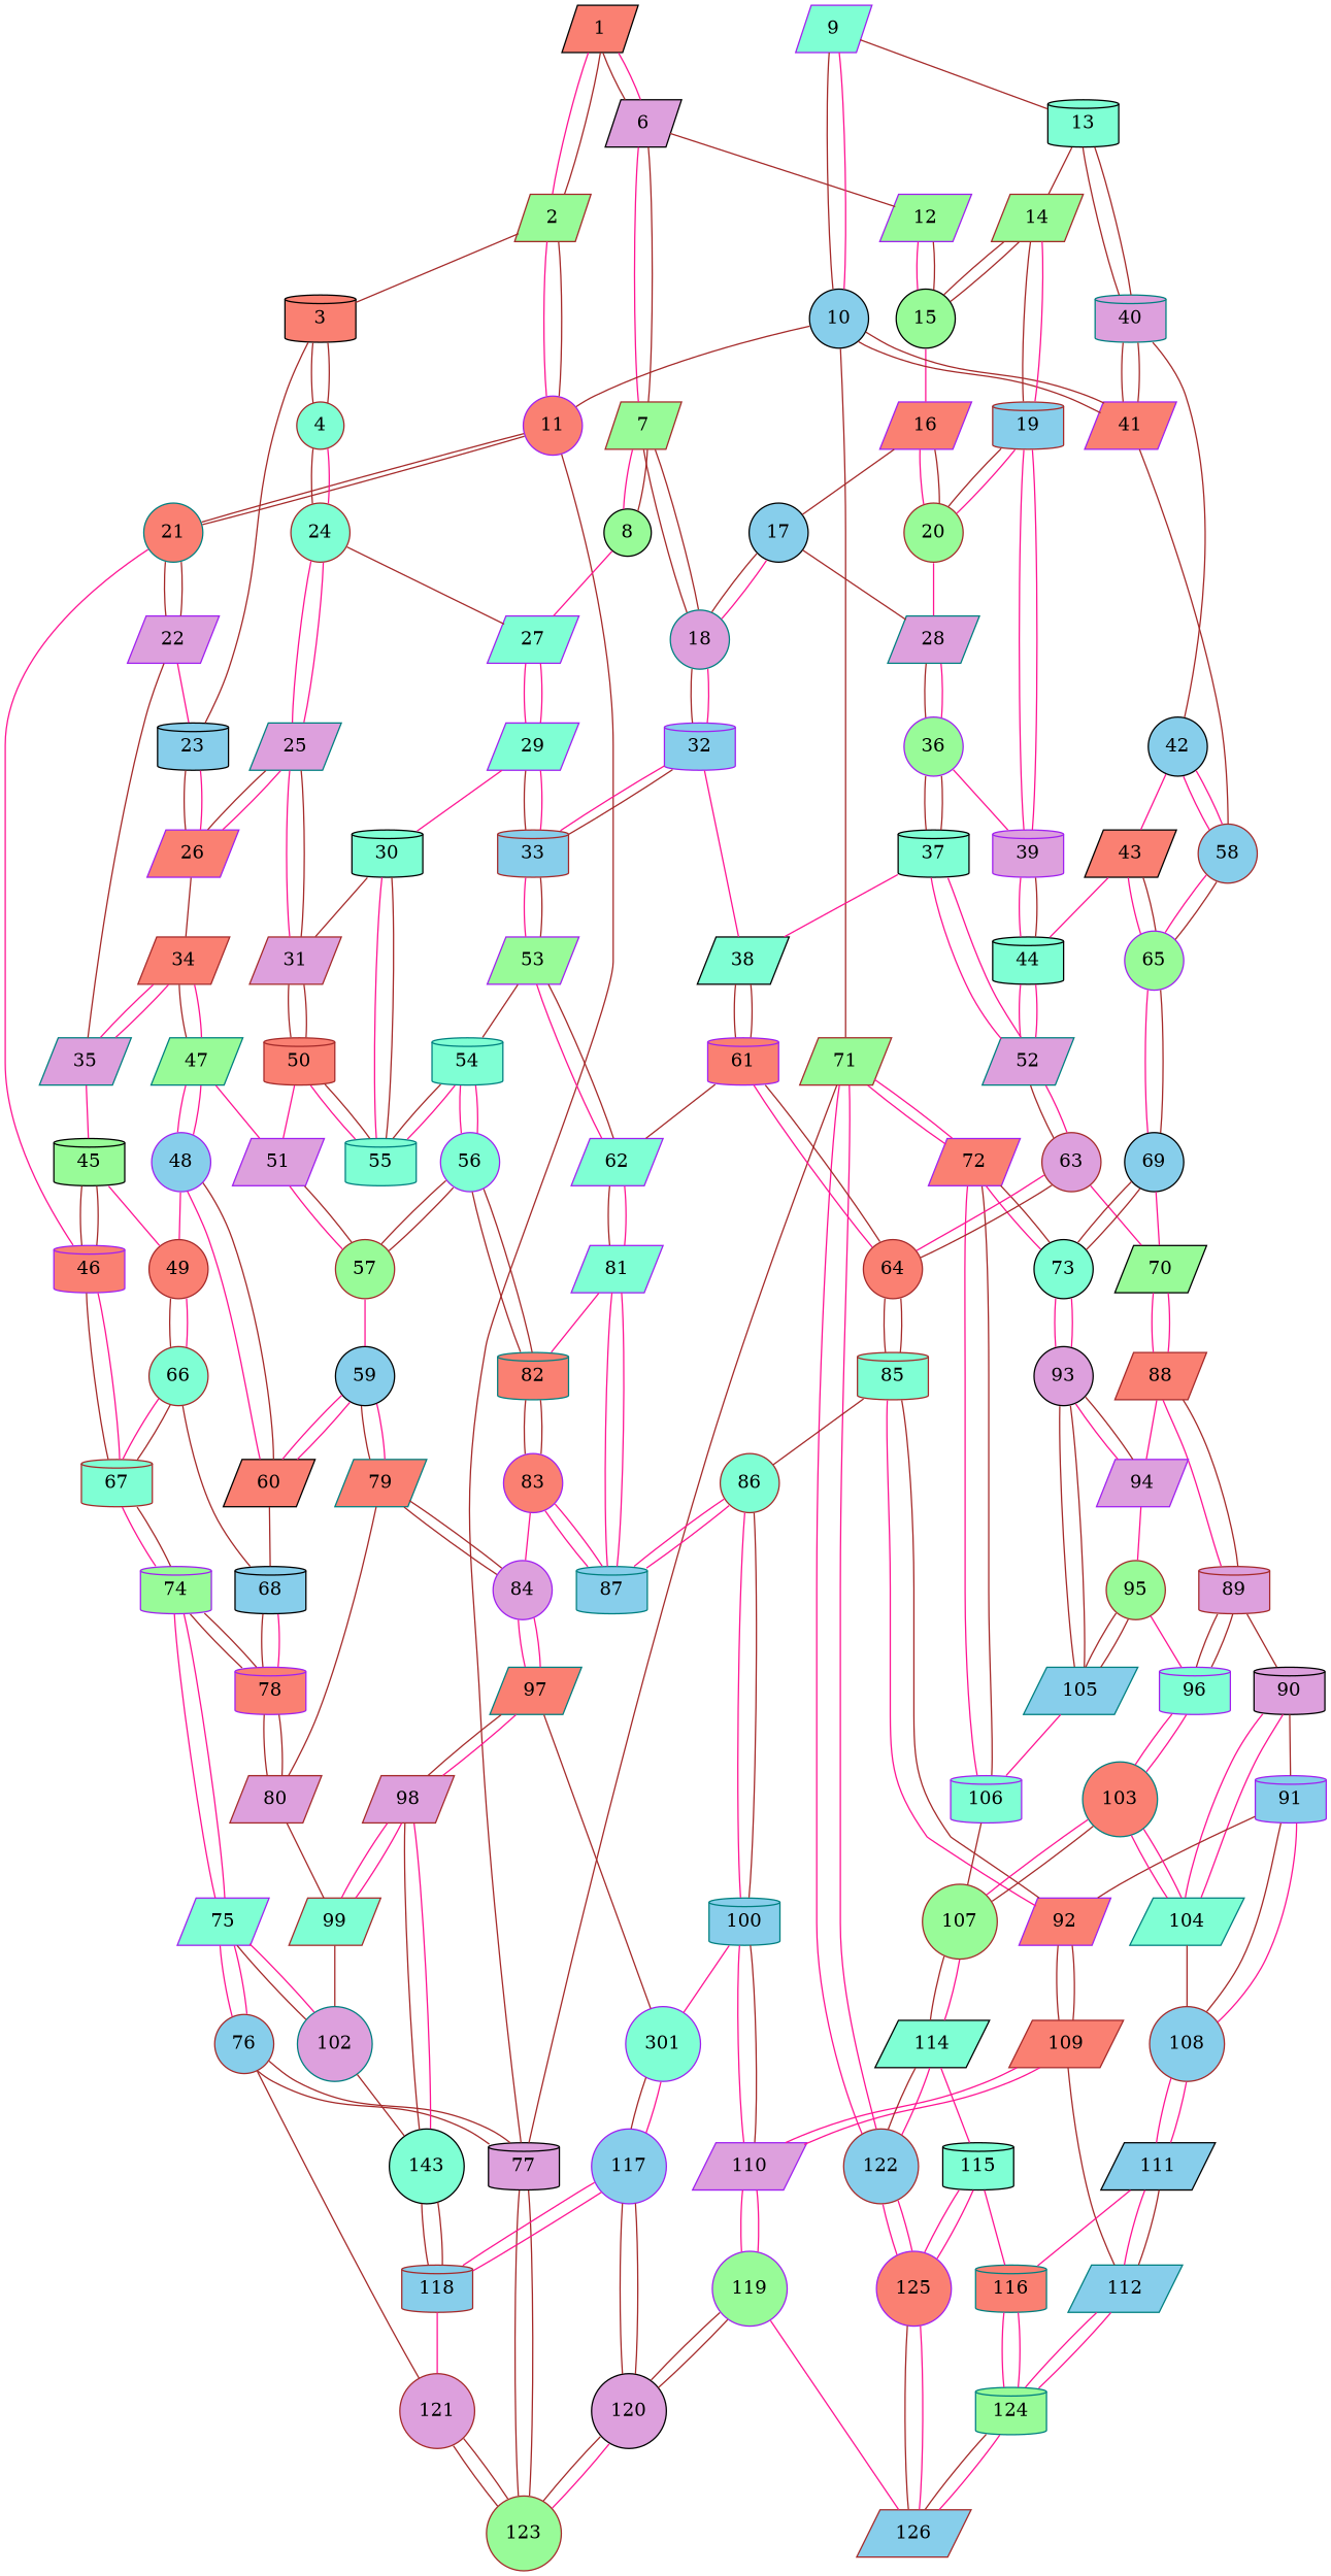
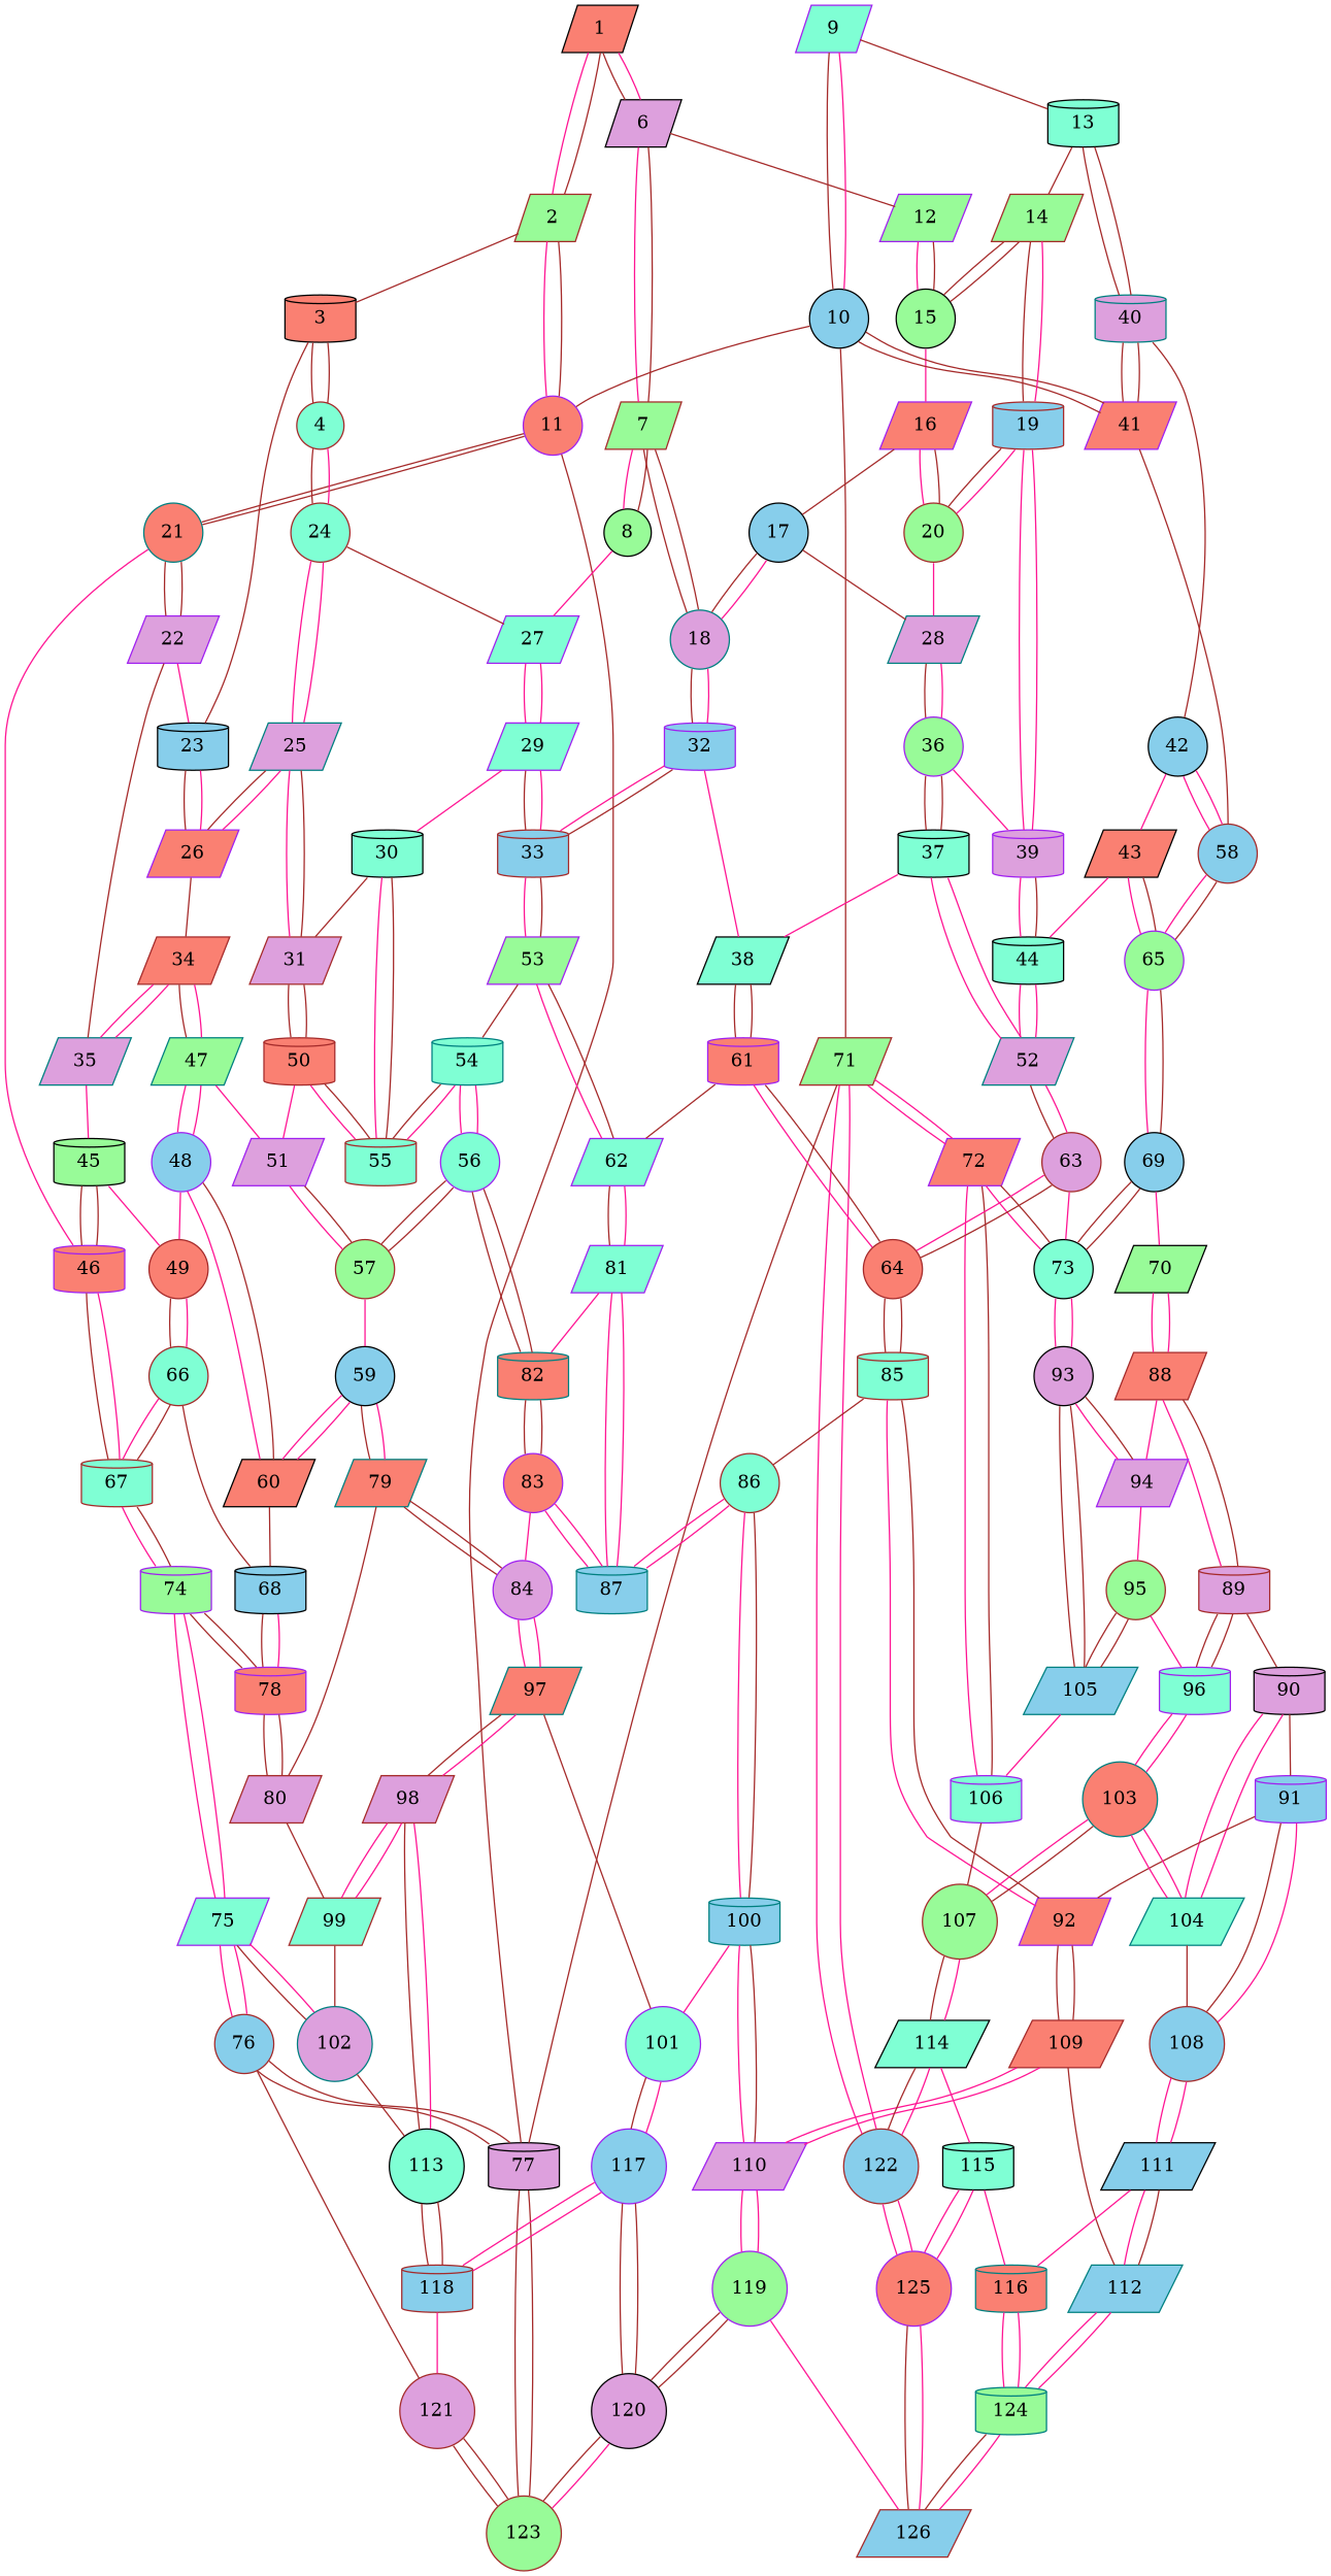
  graph {
    node [color=brown fillcolor=aquamarine shape=parallelogram style=filled]
    edge [color=deeppink]
    1 [color=black fillcolor=salmon]
    2 [fillcolor=palegreen]
    6 [color=black fillcolor=plum]
    3 [color=black fillcolor=salmon shape=cylinder]
    11 [color=purple fillcolor=salmon shape=circle]
    7 [fillcolor=palegreen]
    12 [color=purple fillcolor=palegreen]
    4 [shape=circle]
    23 [color=black fillcolor=skyblue shape=cylinder]
    21 [color=teal fillcolor=salmon shape=circle]
    77 [color=black fillcolor=plum shape=cylinder]
    24 [shape=circle]
    26 [color=purple fillcolor=salmon]
    27 [color=purple]
    25 [color=teal fillcolor=plum]
    8 [color=black fillcolor=palegreen shape=circle]
    18 [color=teal fillcolor=plum shape=circle]
    15 [color=black fillcolor=palegreen shape=circle]
    32 [color=purple fillcolor=skyblue shape=cylinder]
    29 [color=purple]
    9 [color=purple]
    10 [color=black fillcolor=skyblue shape=circle]
    13 [color=black shape=cylinder]
    41 [color=purple fillcolor=salmon]
    71 [fillcolor=palegreen]
    14 [fillcolor=palegreen]
    40 [color=teal fillcolor=plum shape=cylinder]
    58 [fillcolor=skyblue shape=circle]
    72 [color=purple fillcolor=salmon]
    122 [fillcolor=skyblue shape=circle]
    22 [color=purple fillcolor=plum]
    46 [color=purple fillcolor=salmon shape=cylinder]
    123 [fillcolor=palegreen shape=circle]
    16 [color=purple fillcolor=salmon]
    19 [fillcolor=skyblue shape=cylinder]
    42 [color=black fillcolor=skyblue shape=circle]
    20 [fillcolor=palegreen shape=circle]
    39 [color=purple fillcolor=plum shape=cylinder]
    17 [color=black fillcolor=skyblue shape=circle]
    28 [color=teal fillcolor=plum]
    36 [color=purple fillcolor=palegreen shape=circle]
    33 [fillcolor=skyblue shape=cylinder]
    38 [color=black]
    44 [color=black shape=cylinder]
    35 [color=teal fillcolor=plum]
    67 [shape=cylinder]
    45 [color=black fillcolor=palegreen shape=cylinder]
    34 [fillcolor=salmon]
    31 [fillcolor=plum]
    50 [fillcolor=salmon shape=cylinder]
    47 [color=teal fillcolor=palegreen]
    30 [color=black shape=cylinder]
    37 [color=black shape=cylinder]
-   55 [color=teal shape=cylinder]
+   55 [shape=cylinder]
    53 [color=purple fillcolor=palegreen]
    51 [color=purple fillcolor=plum]
    61 [color=purple fillcolor=salmon shape=cylinder]
    54 [color=teal shape=cylinder]
    62 [color=purple]
    48 [color=purple fillcolor=skyblue shape=circle]
    49 [fillcolor=salmon shape=circle]
    52 [color=teal fillcolor=plum]
    63 [fillcolor=plum shape=circle]
    64 [fillcolor=salmon shape=circle]
    43 [color=black fillcolor=salmon]
    65 [color=purple fillcolor=palegreen shape=circle]
    69 [color=black fillcolor=skyblue shape=circle]
    66 [shape=circle]
    74 [color=purple fillcolor=palegreen shape=cylinder]
    60 [color=black fillcolor=salmon]
    57 [fillcolor=palegreen shape=circle]
    68 [color=black fillcolor=skyblue shape=cylinder]
    59 [color=black fillcolor=skyblue shape=circle]
    70 [color=black fillcolor=palegreen]
    56 [color=purple shape=circle]
    81 [color=purple]
    82 [color=teal fillcolor=salmon shape=cylinder]
    83 [color=purple fillcolor=salmon shape=circle]
    79 [color=teal fillcolor=salmon]
    80 [fillcolor=plum]
    84 [color=purple fillcolor=plum shape=circle]
    78 [color=purple fillcolor=salmon shape=cylinder]
    85 [shape=cylinder]
    87 [color=teal fillcolor=skyblue shape=cylinder]
    88 [fillcolor=salmon]
    86 [shape=circle]
    92 [color=purple fillcolor=salmon]
    73 [color=black shape=circle]
    75 [color=purple]
    93 [color=black fillcolor=plum shape=circle]
    89 [fillcolor=plum shape=cylinder]
    94 [color=purple fillcolor=plum]
    106 [color=purple shape=cylinder]
    125 [color=purple fillcolor=salmon shape=circle]
    107 [fillcolor=palegreen shape=circle]
    105 [color=teal fillcolor=skyblue]
    76 [fillcolor=skyblue shape=circle]
    102 [color=teal fillcolor=plum shape=circle]
    121 [fillcolor=plum shape=circle]
-   113 [color=black shape=circle label=143]
+   113 [color=black shape=circle]
    99
    97 [color=teal fillcolor=salmon]
    98 [fillcolor=plum]
-   101 [color=purple shape=circle label=301]
+   101 [color=purple shape=circle]
    100 [color=teal fillcolor=skyblue shape=cylinder]
    109 [fillcolor=salmon]
    110 [color=purple fillcolor=plum]
    90 [color=black fillcolor=plum shape=cylinder]
    96 [color=purple shape=cylinder]
    95 [fillcolor=palegreen shape=circle]
    91 [color=purple fillcolor=skyblue shape=cylinder]
    104 [color=teal]
    103 [color=teal fillcolor=salmon shape=circle]
    108 [fillcolor=skyblue shape=circle]
    111 [color=black fillcolor=skyblue]
    112 [color=teal fillcolor=skyblue]
    117 [color=purple fillcolor=skyblue shape=circle]
    118 [fillcolor=skyblue shape=cylinder]
    119 [color=purple fillcolor=palegreen shape=circle]
    120 [color=black fillcolor=plum shape=circle]
    114 [color=black]
    115 [color=black shape=cylinder]
    116 [color=teal fillcolor=salmon shape=cylinder]
    124 [color=teal fillcolor=palegreen shape=cylinder]
    126 [fillcolor=skyblue]
    1 -- 2
    1 -- 2 [color=brown]
    1 -- 6 [color=brown]
    1 -- 6
    2 -- 3 [color=brown]
    2 -- 11
    2 -- 11 [color=brown]
    6 -- 7
    6 -- 7 [color=brown]
    6 -- 12 [color=brown]
    3 -- 4 [color=brown]
    3 -- 4 [color=brown]
    3 -- 23 [color=brown]
    11 -- 21 [color=brown]
    11 -- 21 [color=brown]
    11 -- 77 [color=brown]
    7 -- 8
    7 -- 8 [color=brown]
    7 -- 18 [color=brown]
    7 -- 18 [color=brown]
    12 -- 15
    12 -- 15 [color=brown]
    4 -- 24 [color=brown]
    4 -- 24
    23 -- 26 [color=brown]
    23 -- 26
    21 -- 22 [color=brown]
    21 -- 22 [color=brown]
    21 -- 46
    77 -- 123 [color=brown]
    77 -- 123 [color=brown]
    24 -- 27 [color=brown]
    24 -- 25
    24 -- 25
    26 -- 34 [color=brown]
    27 -- 29
    27 -- 29
    25 -- 26 [color=brown]
    25 -- 26
    25 -- 31
    25 -- 31 [color=brown]
    8 -- 27
    18 -- 32 [color=brown]
    18 -- 32
    15 -- 16
    32 -- 33
    32 -- 33 [color=brown]
    32 -- 38
    29 -- 33 [color=brown]
    29 -- 33
    29 -- 30
    9 -- 10 [color=brown]
    9 -- 10
    9 -- 13 [color=brown]
    10 -- 11 [color=brown]
    10 -- 41 [color=brown]
    10 -- 41 [color=brown]
    10 -- 71 [color=brown]
    13 -- 14 [color=brown]
    13 -- 40 [color=brown]
    13 -- 40 [color=brown]
    41 -- 58 [color=brown]
    71 -- 77 [color=brown]
    71 -- 72
    71 -- 72
    71 -- 122
    71 -- 122
    14 -- 15 [color=brown]
    14 -- 15 [color=brown]
    14 -- 19 [color=brown]
    14 -- 19
    40 -- 41 [color=brown]
    40 -- 41 [color=brown]
    40 -- 42 [color=brown]
    58 -- 65
    58 -- 65 [color=brown]
    72 -- 73
    72 -- 73 [color=brown]
    72 -- 106
    72 -- 106 [color=brown]
    122 -- 125
    122 -- 125
    22 -- 23
    22 -- 35 [color=brown]
    46 -- 67 [color=brown]
    46 -- 67
    16 -- 20
    16 -- 20 [color=brown]
    16 -- 17 [color=brown]
    19 -- 20 [color=brown]
    19 -- 20
    19 -- 39
    19 -- 39
    42 -- 58
    42 -- 58
    42 -- 43
    20 -- 28
    39 -- 44
    39 -- 44 [color=brown]
    17 -- 18 [color=brown]
    17 -- 18
    17 -- 28 [color=brown]
    28 -- 36 [color=brown]
    28 -- 36
    36 -- 39
    36 -- 37 [color=brown]
    36 -- 37 [color=brown]
    33 -- 53
    33 -- 53 [color=brown]
    38 -- 61 [color=brown]
    38 -- 61 [color=brown]
    44 -- 52
    44 -- 52
    35 -- 45
    67 -- 74
    67 -- 74 [color=brown]
    45 -- 46 [color=brown]
    45 -- 46 [color=brown]
    45 -- 49
    34 -- 35
    34 -- 35
    34 -- 47 [color=brown]
    34 -- 47
    31 -- 50 [color=brown]
    31 -- 50 [color=brown]
    50 -- 55
    50 -- 55 [color=brown]
    50 -- 51
    47 -- 51
    47 -- 48
    47 -- 48
    30 -- 31 [color=brown]
    30 -- 55
    30 -- 55 [color=brown]
    37 -- 38
    37 -- 52
    37 -- 52
    53 -- 54 [color=brown]
    53 -- 62
    53 -- 62 [color=brown]
    51 -- 57
    51 -- 57 [color=brown]
    61 -- 62 [color=brown]
    61 -- 64
    61 -- 64 [color=brown]
    54 -- 55 [color=brown]
    54 -- 55
    54 -- 56
    54 -- 56
    62 -- 81 [color=brown]
    62 -- 81
    48 -- 49
    48 -- 60
    48 -- 60 [color=brown]
    49 -- 66 [color=brown]
    49 -- 66
    52 -- 63 [color=brown]
    52 -- 63
    63 -- 64
    63 -- 64 [color=brown]
-   63 -- 70
+   63 -- 73
    64 -- 85 [color=brown]
    64 -- 85 [color=brown]
    43 -- 44
    43 -- 65
    43 -- 65 [color=brown]
    65 -- 69
    65 -- 69 [color=brown]
    69 -- 70
    69 -- 73 [color=brown]
    69 -- 73 [color=brown]
    66 -- 67
    66 -- 67 [color=brown]
    66 -- 68 [color=brown]
    74 -- 78 [color=brown]
    74 -- 78 [color=brown]
    74 -- 75
    74 -- 75
    60 -- 68 [color=brown]
    57 -- 59
    68 -- 78 [color=brown]
    68 -- 78
    59 -- 60
    59 -- 60
    59 -- 79 [color=brown]
    59 -- 79
    70 -- 88
    70 -- 88
    56 -- 57 [color=brown]
    56 -- 57 [color=brown]
    56 -- 82 [color=brown]
    56 -- 82 [color=brown]
    81 -- 82
    81 -- 87
    81 -- 87
    82 -- 83 [color=brown]
    82 -- 83 [color=brown]
    83 -- 84
    83 -- 87
    83 -- 87
    79 -- 80 [color=brown]
    79 -- 84 [color=brown]
    79 -- 84 [color=brown]
    80 -- 99 [color=brown]
    84 -- 97
    84 -- 97
    78 -- 80 [color=brown]
    78 -- 80 [color=brown]
    85 -- 86 [color=brown]
    85 -- 92
    85 -- 92 [color=brown]
    88 -- 89
    88 -- 89 [color=brown]
    88 -- 94
    86 -- 87
    86 -- 87
    86 -- 100
    86 -- 100 [color=brown]
    92 -- 109 [color=brown]
    92 -- 109 [color=brown]
    73 -- 93
    73 -- 93
    75 -- 76
    75 -- 76
    75 -- 102 [color=brown]
    75 -- 102
    93 -- 94
    93 -- 94 [color=brown]
    93 -- 105 [color=brown]
    93 -- 105 [color=brown]
    89 -- 90 [color=brown]
    89 -- 96 [color=brown]
    89 -- 96 [color=brown]
    94 -- 95
    106 -- 107 [color=brown]
    125 -- 126 [color=brown]
    125 -- 126
    107 -- 114 [color=brown]
    107 -- 114
    105 -- 106
    76 -- 77 [color=brown]
    76 -- 77 [color=brown]
    76 -- 121 [color=brown]
    102 -- 113 [color=brown]
    121 -- 123 [color=brown]
    121 -- 123 [color=brown]
    113 -- 118 [color=brown]
    113 -- 118 [color=brown]
    99 -- 102 [color=brown]
    97 -- 98 [color=brown]
    97 -- 98
    97 -- 101 [color=brown]
    98 -- 113 [color=brown]
    98 -- 113
    98 -- 99
    98 -- 99
    101 -- 117 [color=brown]
    101 -- 117
    100 -- 101
    100 -- 110
    100 -- 110 [color=brown]
    109 -- 110
    109 -- 110
    109 -- 112 [color=brown]
    110 -- 119
    110 -- 119
    90 -- 91 [color=brown]
    90 -- 104
    90 -- 104
    96 -- 103
    96 -- 103
    95 -- 105 [color=brown]
    95 -- 105 [color=brown]
    95 -- 96
    91 -- 92 [color=brown]
    91 -- 108 [color=brown]
    91 -- 108
    104 -- 108 [color=brown]
    103 -- 107
    103 -- 107 [color=brown]
    103 -- 104
    103 -- 104
    108 -- 111
    108 -- 111
    111 -- 112
    111 -- 112 [color=brown]
    111 -- 116
    112 -- 124
    112 -- 124
    117 -- 118
    117 -- 118
    117 -- 120 [color=brown]
    117 -- 120 [color=brown]
    118 -- 121
    119 -- 120 [color=brown]
    119 -- 120 [color=brown]
    119 -- 126
    120 -- 123 [color=brown]
    120 -- 123
    114 -- 122 [color=brown]
    114 -- 122
    114 -- 115
    115 -- 125
    115 -- 125
    115 -- 116
    116 -- 124
    116 -- 124
    124 -- 126 [color=brown]
    124 -- 126
  }
